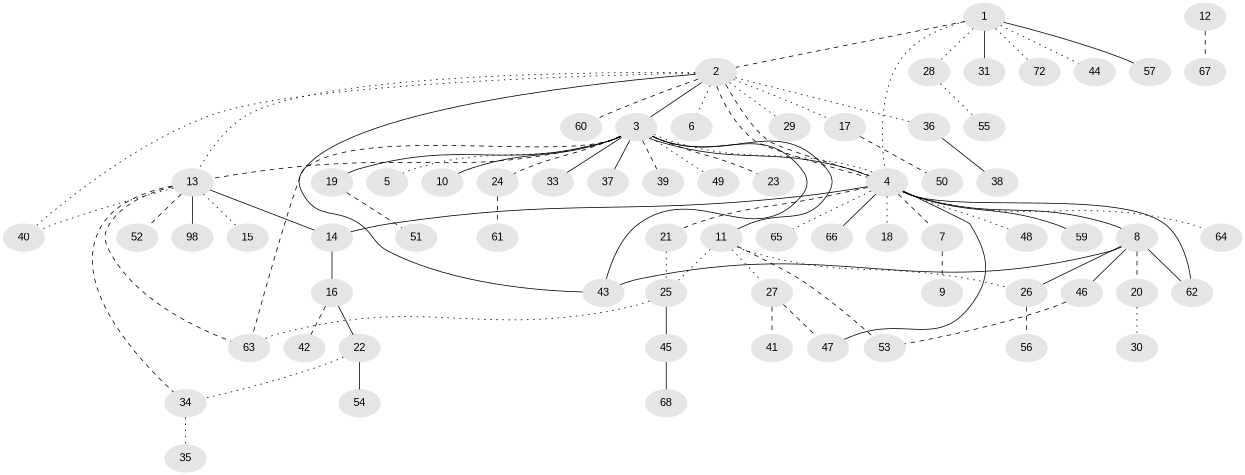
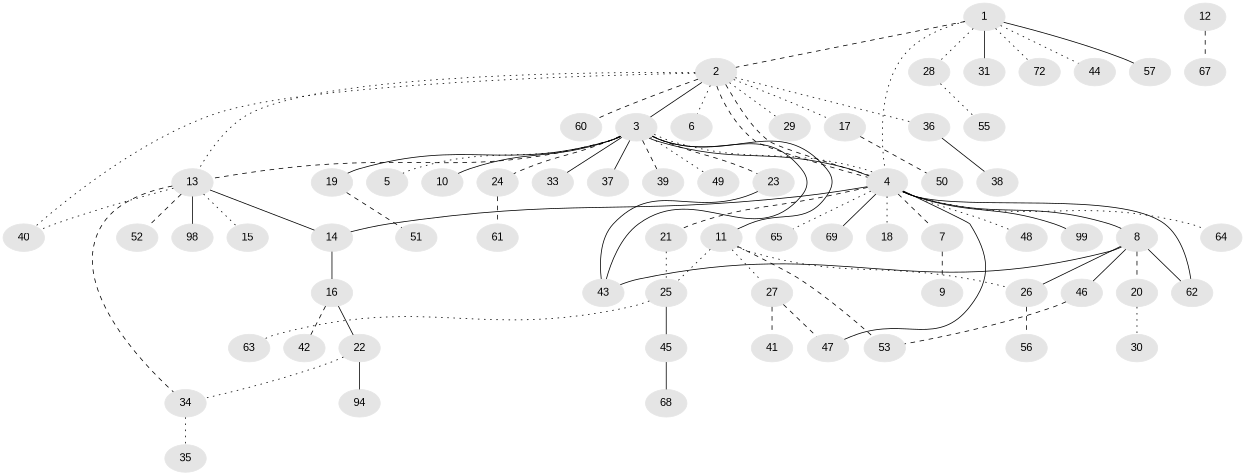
  graph {
    fontname="Liberation Sans"
    node [color=gray90 fontname="Liberation Sans" style=filled]
    edge [fontname="Liberation Sans" style=solid]
    1
    2
    4
    28
    31
    n6 [label=72]
    44
    57
    3
    6
    13
    17
    29
    36
    40
    43
    60
    7
    8
    14
    18
    21
    47
    48
-   59
+   59 [label=99]
    62
    64
    65
-   66
+   66 [label=69]
    11
    26
    25
    27
    53
    55
    5
    10
    19
    23
    24
    33
    37
    39
    49
    63
    12
    67
    15
    34
    52
    n51 [label=98]
    50
    38
    51
    61
    9
    20
    46
    16
    30
    56
    45
    41
    35
    22
    42
-   54
+   54 [label=94]
    68
    1 -- 2 [style=dashed]
    1 -- 4 [style=dotted]
    1 -- 28 [style=dotted]
    1 -- 31
    1 -- n6 [style=dotted]
    1 -- 44 [style=dotted]
    1 -- 57
    2 -- 4 [style=dashed]
    2 -- 4 [style=dashed]
    2 -- 3
    2 -- 6 [style=dotted]
    2 -- 13 [style=dotted]
    2 -- 17 [style=dotted]
    2 -- 29 [style=dotted]
    2 -- 36 [style=dotted]
    2 -- 40 [style=dotted]
-   2 -- 43
+   23 -- 43
    2 -- 60 [style=dashed]
    4 -- 7 [style=dashed]
    4 -- 8
    4 -- 14
    4 -- 18 [style=dotted]
    4 -- 21 [style=dashed]
    4 -- 47
    4 -- 48 [style=dotted]
    4 -- 59
    4 -- 62
    4 -- 64 [style=dotted]
    4 -- 65 [style=dotted]
    4 -- 66
    28 -- 55 [style=dotted]
    3 -- 4
    3 -- 4 [style=dotted]
    3 -- 13 [style=dashed]
    3 -- 43
    3 -- 11
    3 -- 5 [style=dotted]
    3 -- 10
    3 -- 19
    3 -- 23 [style=dashed]
    3 -- 24 [style=dashed]
    3 -- 33
    3 -- 37
    3 -- 39 [style=dashed]
    3 -- 49 [style=dotted]
-   3 -- 63 [style=dashed]
    13 -- 40 [style=dotted]
    13 -- 14
-   13 -- 63 [style=dashed]
    13 -- 15 [style=dotted]
    13 -- 34 [style=dashed]
    13 -- 52 [style=dashed]
    13 -- n51
    17 -- 50 [style=dashed]
    36 -- 38
    7 -- 9 [style=dashed]
    8 -- 43
    8 -- 62
    8 -- 26
    8 -- 20 [style=dashed]
    8 -- 46
    14 -- 16
    21 -- 25 [style=dotted]
    11 -- 26 [style=dotted]
    11 -- 25 [style=dotted]
    11 -- 27 [style=dotted]
    11 -- 53 [style=dashed]
    26 -- 56 [style=dashed]
    25 -- 63 [style=dotted]
    25 -- 45
    27 -- 47 [style=dashed]
    27 -- 41 [style=dashed]
    19 -- 51 [style=dashed]
    24 -- 61 [style=dashed]
    12 -- 67 [style=dashed]
    34 -- 35 [style=dotted]
    20 -- 30 [style=dotted]
    46 -- 53 [style=dashed]
    16 -- 22
    16 -- 42 [style=dashed]
    45 -- 68
    22 -- 34 [style=dotted]
    22 -- 54
  }
